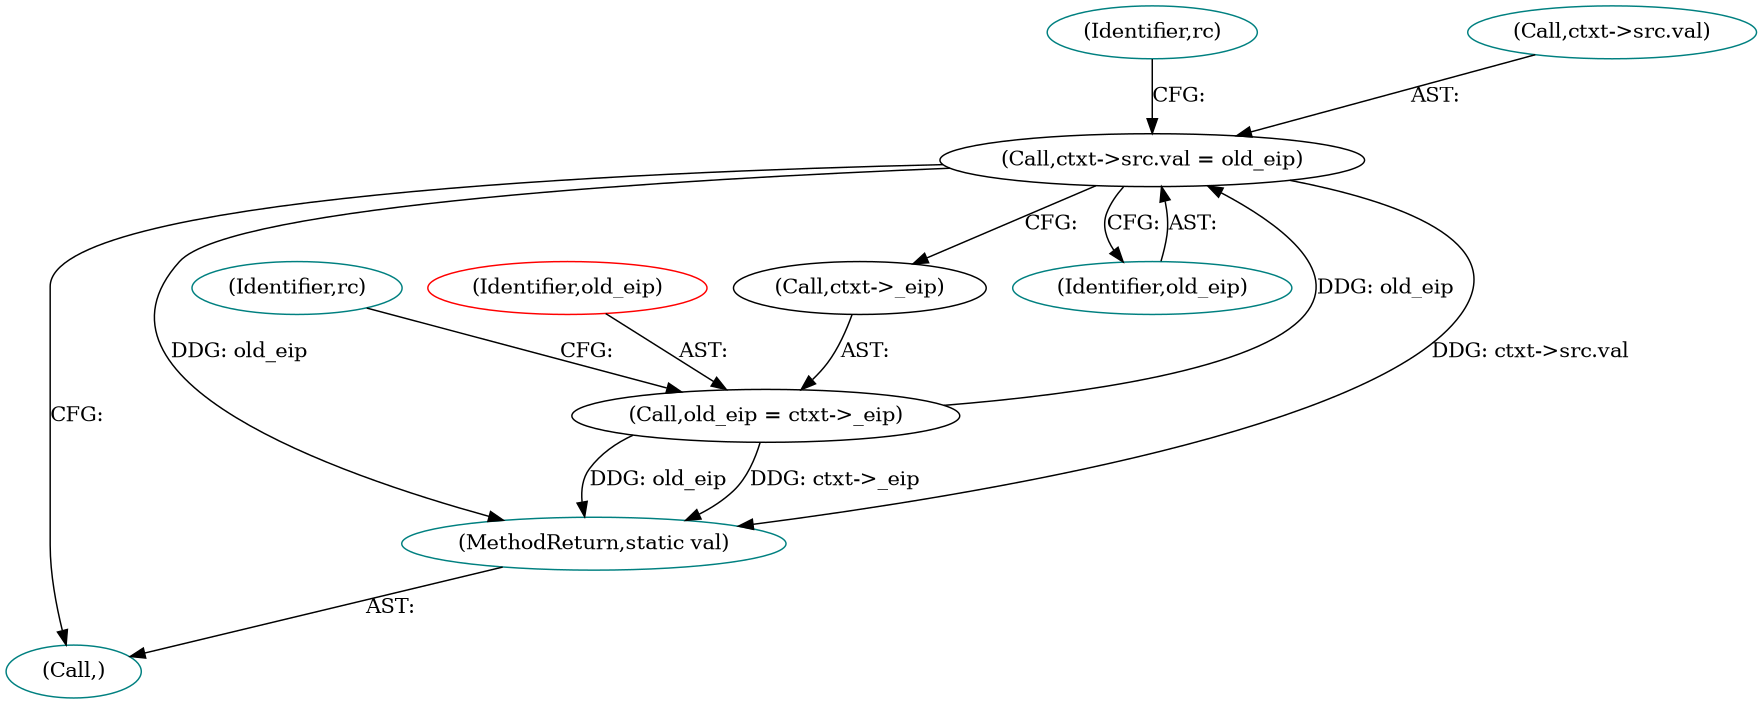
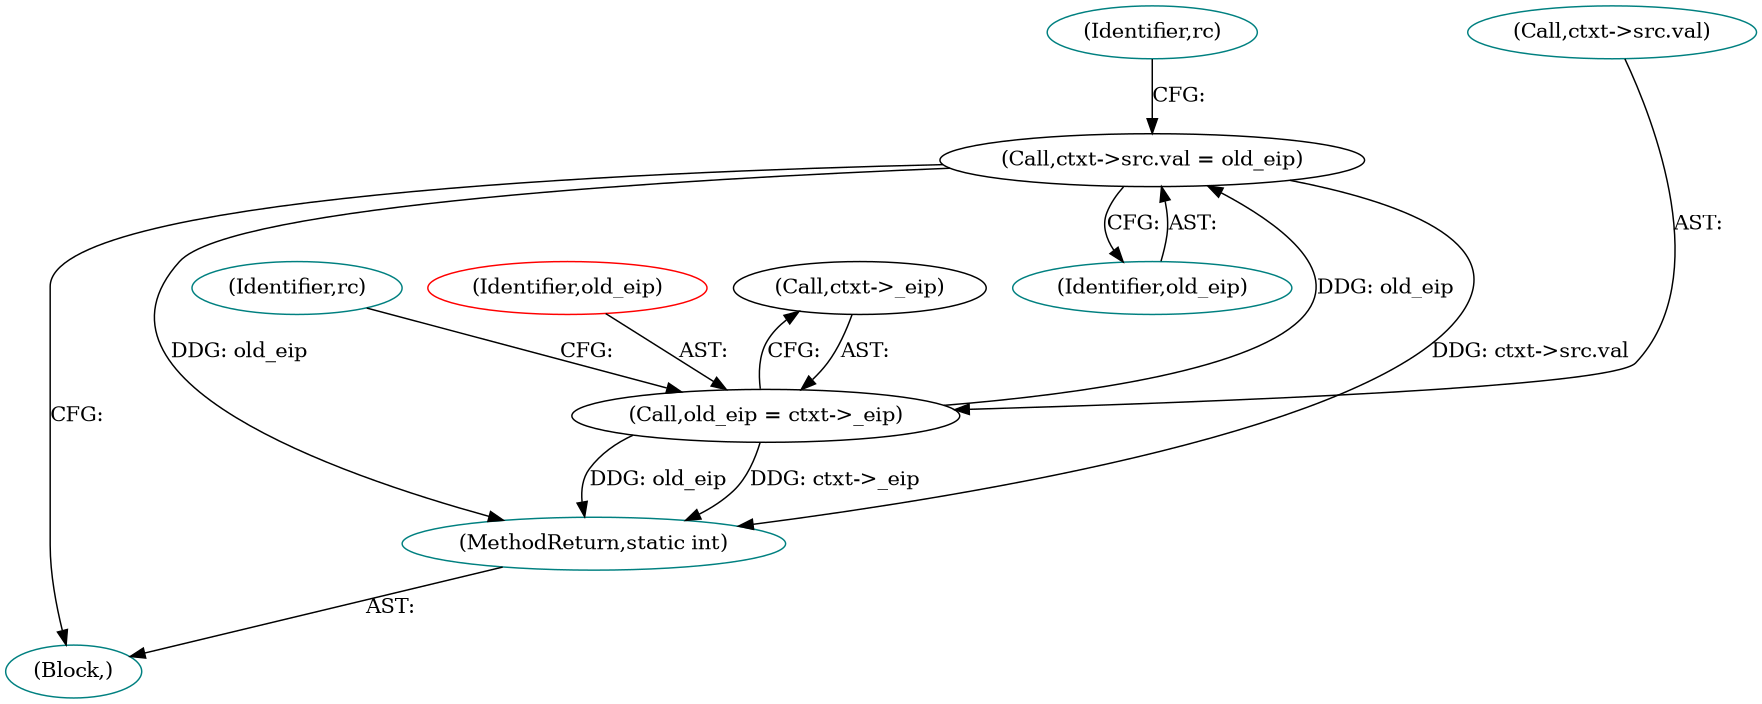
  digraph {
    node [color=teal]
    n1 [color=black label="(Call,ctxt->src.val = old_eip)"]
-   n2 [label="(MethodReturn,static val)"]
+   n2 [label="(MethodReturn,static int)"]
    n3 [label="(Identifier,old_eip)"]
-   n4 [label="(Call,)"]
+   n4 [label="(Block,)"]
    n5 [color=black label="(Call,old_eip = ctxt->_eip)"]
    n6 [color=black label="(Call,ctxt->_eip)"]
    n7 [label="(Identifier,rc)"]
    n8 [label="(Call,ctxt->src.val)"]
    n9 [label="(Identifier,rc)"]
    n10 [color=red label="(Identifier,old_eip)"]
    n1 -> n2 [label="DDG: ctxt->src.val"]
    n1 -> n2 [label="DDG: old_eip"]
    n1 -> n3 [label="CFG: "]
    n1 -> n4 [label="CFG: "]
    n2 -> n4 [label="AST: "]
    n3 -> n1 [label="AST: "]
    n5 -> n1 [label="DDG: old_eip"]
    n5 -> n2 [label="DDG: ctxt->_eip"]
    n5 -> n2 [label="DDG: old_eip"]
-   n1 -> n6 [label="CFG: "]
+   n5 -> n6 [label="CFG: "]
    n6 -> n5 [label="AST: "]
    n7 -> n1 [label="CFG: "]
-   n8 -> n1 [label="AST: "]
+   n8 -> n5 [label="AST: "]
    n9 -> n5 [label="CFG: "]
    n10 -> n5 [label="AST: "]
  }
